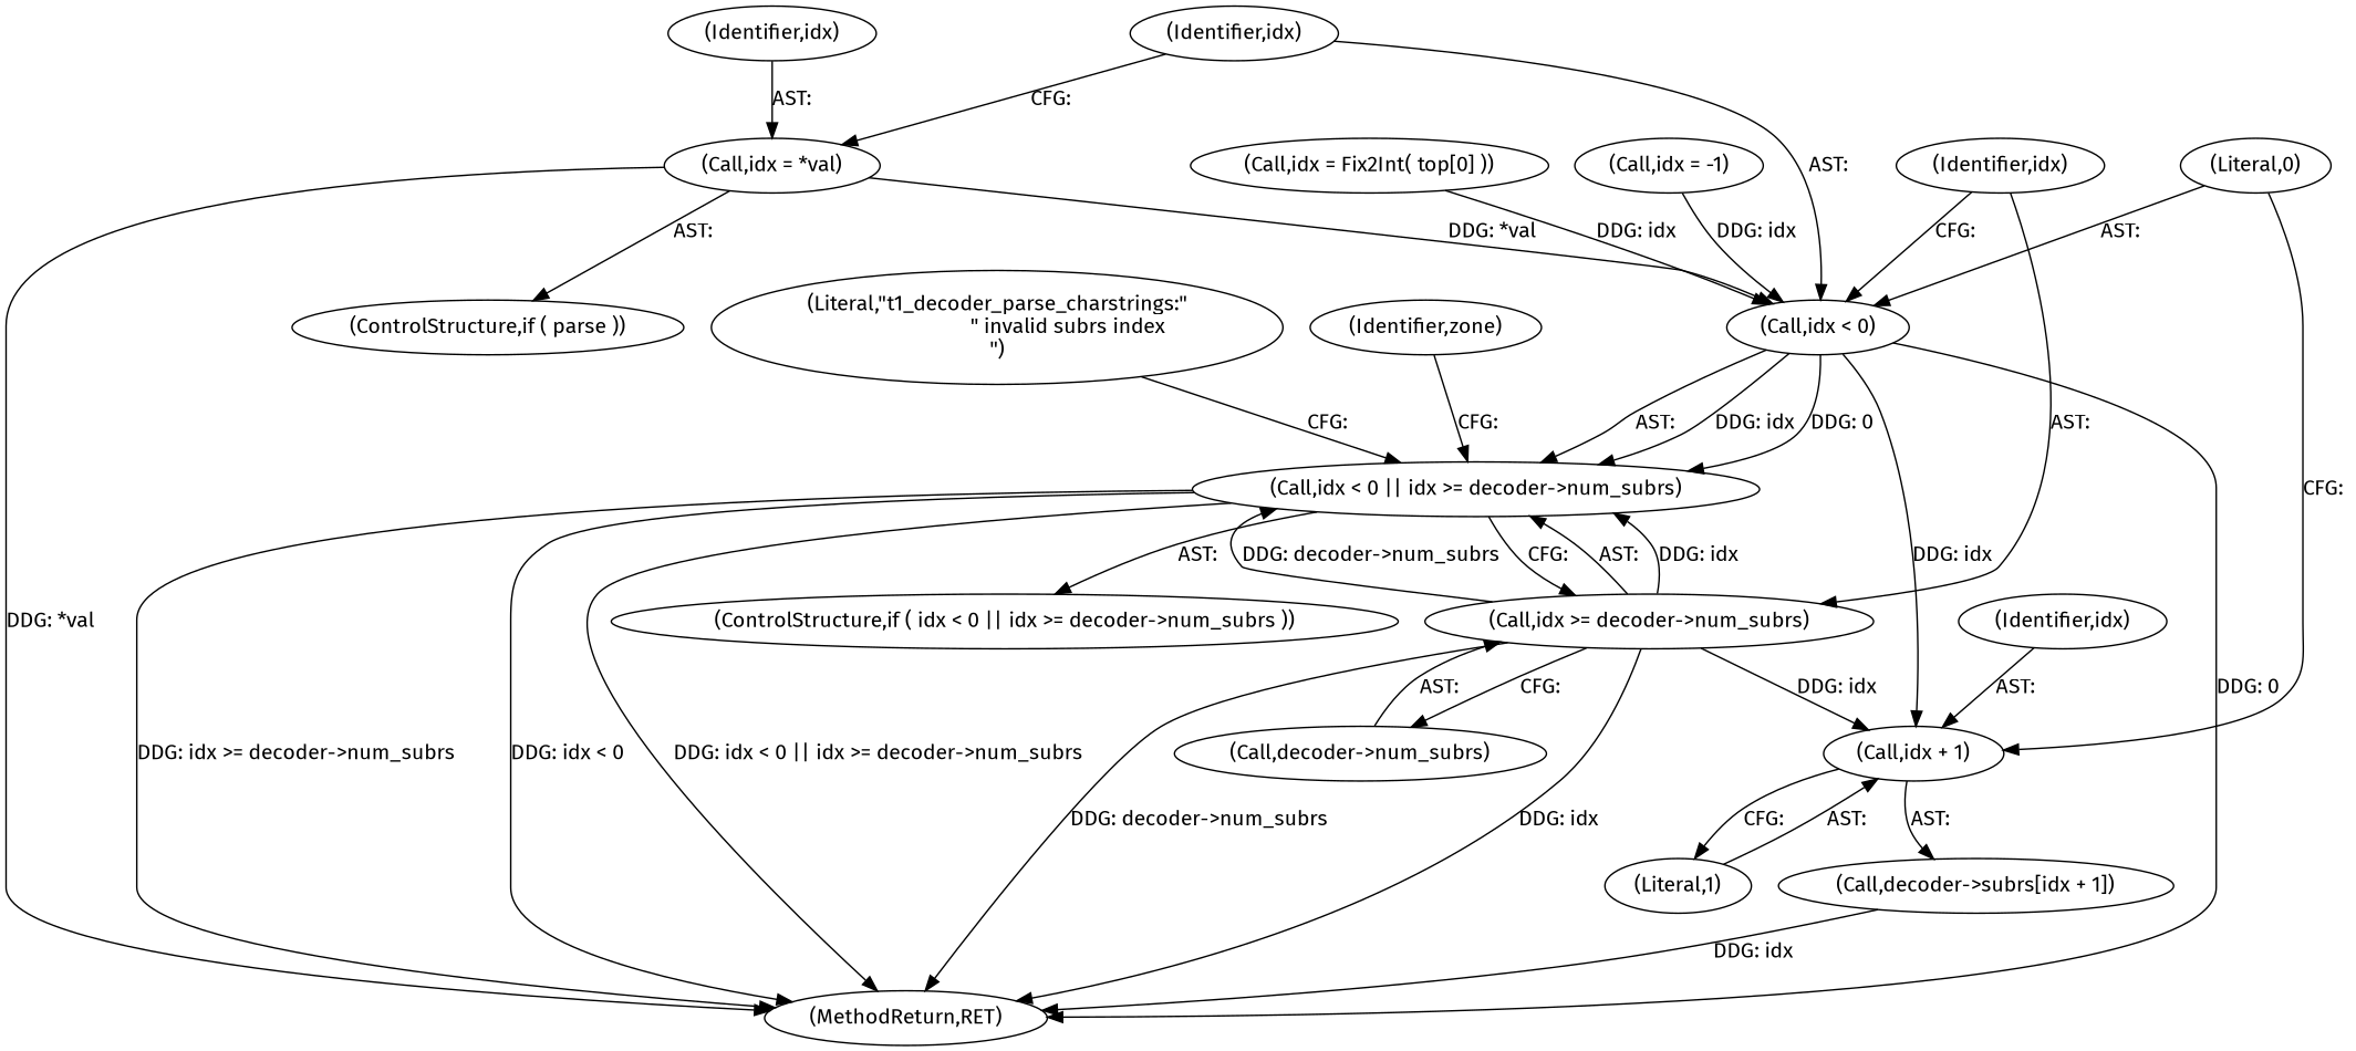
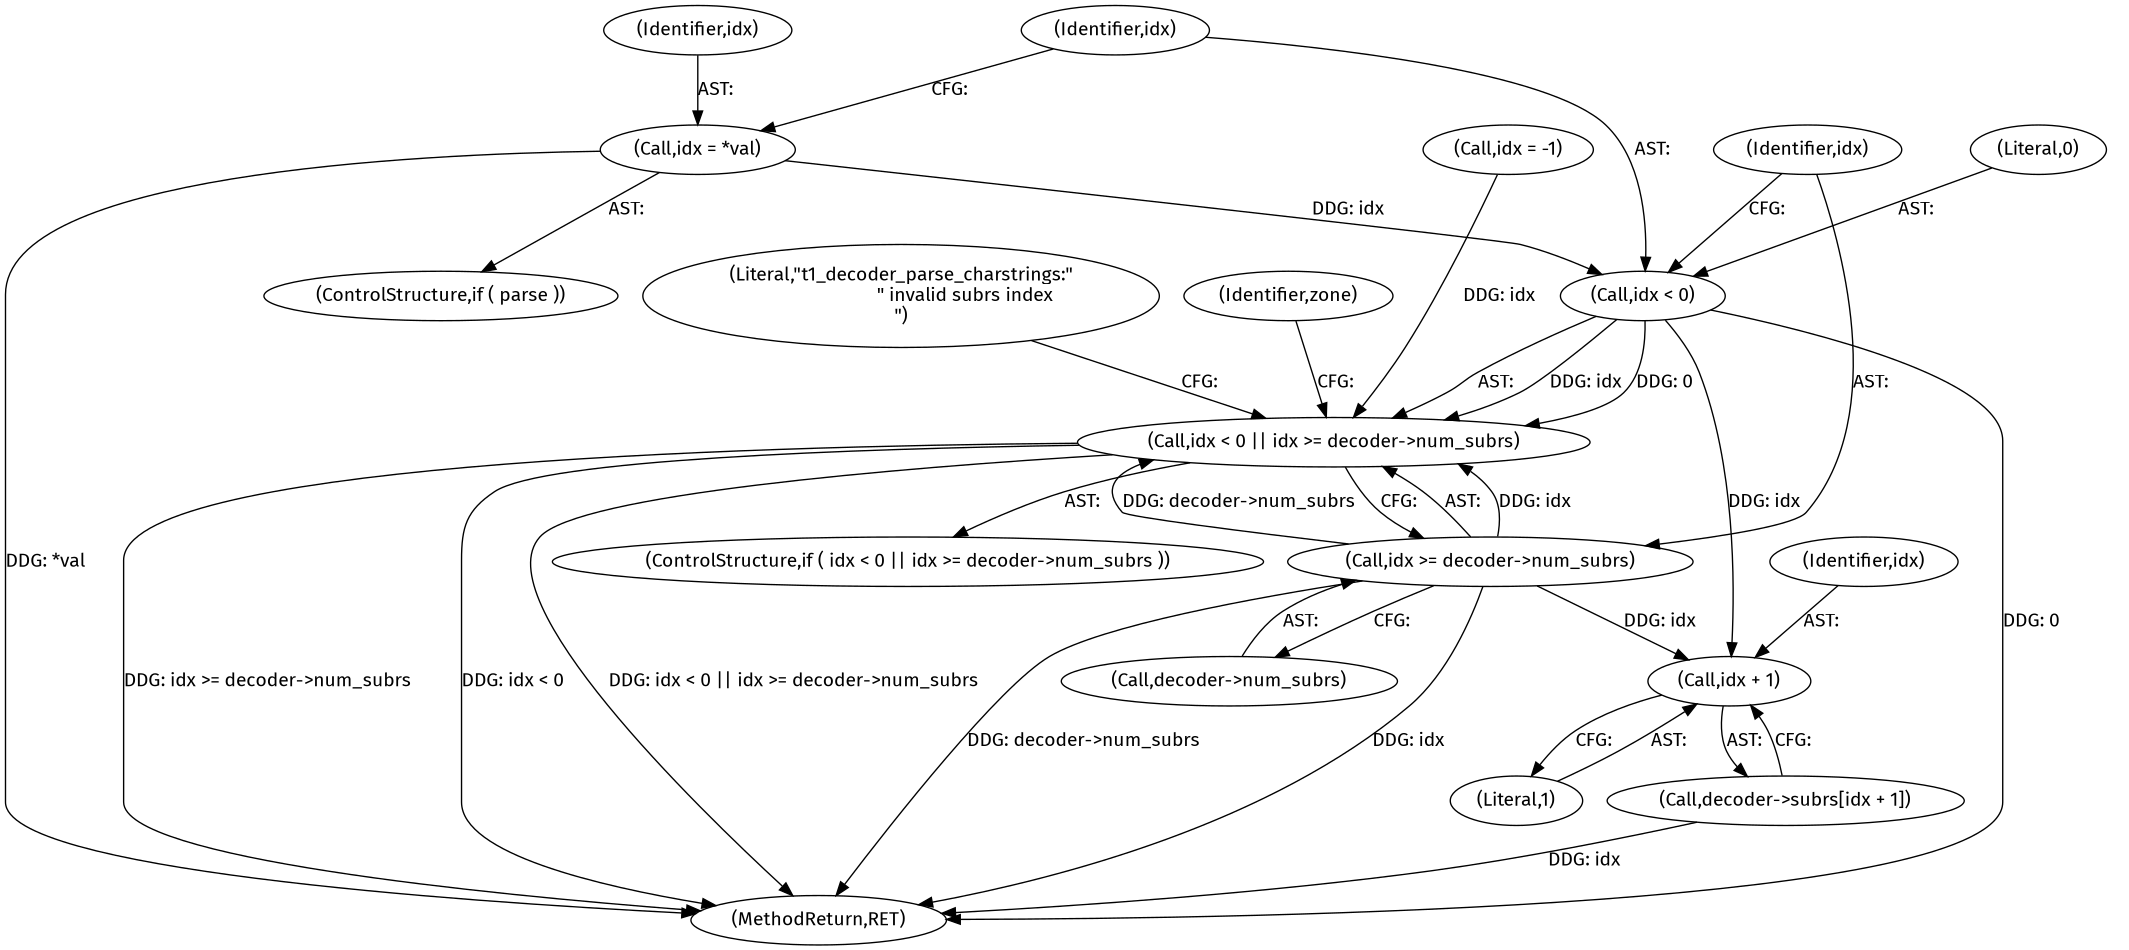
  digraph {
    fontname="Fira Sans"
    node [fontname="Fira Sans"]
    edge [fontname="Fira Sans"]
    n1 [label="(Call,idx = *val)"]
    n2 [label="(Call,idx < 0)"]
    n3 [label="(MethodReturn,RET)"]
    n4 [label="(ControlStructure,if ( parse ))"]
    n5 [label="(Call,idx < 0 || idx >= decoder->num_subrs)"]
    n6 [label="(Call,idx + 1)"]
    n7 [label="(Call,idx >= decoder->num_subrs)"]
    n8 [label="(ControlStructure,if ( idx < 0 || idx >= decoder->num_subrs ))"]
    n9 [label="(Call,decoder->num_subrs)"]
    n10 [label="(Call,decoder->subrs[idx + 1])"]
    n11 [label="(Literal,1)"]
    n12 [label="(Literal,0)"]
    n13 [label="(Literal,\"t1_decoder_parse_charstrings:\"\n                         \" invalid subrs index\n\")"]
    n14 [label="(Identifier,idx)"]
    n15 [label="(Call,idx = -1)"]
-   n16 [label="(Call,idx = Fix2Int( top[0] ))"]
    n17 [label="(Identifier,idx)"]
    n18 [label="(Identifier,idx)"]
    n19 [label="(Identifier,idx)"]
    n20 [label="(Identifier,zone)"]
-   n1 -> n2 [label="DDG: *val"]
+   n1 -> n2 [label="DDG: idx"]
    n1 -> n3 [label="DDG: *val"]
    n1 -> n4 [label="AST: "]
    n2 -> n3 [label="DDG: 0"]
    n2 -> n5 [label="AST: "]
    n2 -> n5 [label="DDG: idx"]
    n2 -> n5 [label="DDG: 0"]
    n2 -> n6 [label="DDG: idx"]
    n5 -> n3 [label="DDG: idx >= decoder->num_subrs"]
    n5 -> n3 [label="DDG: idx < 0"]
    n5 -> n3 [label="DDG: idx < 0 || idx >= decoder->num_subrs"]
    n5 -> n7 [label="CFG: "]
    n5 -> n8 [label="AST: "]
    n6 -> n10 [label="AST: "]
    n6 -> n11 [label="CFG: "]
    n7 -> n3 [label="DDG: decoder->num_subrs"]
    n7 -> n3 [label="DDG: idx"]
    n7 -> n5 [label="AST: "]
    n7 -> n5 [label="DDG: idx"]
    n7 -> n5 [label="DDG: decoder->num_subrs"]
    n7 -> n6 [label="DDG: idx"]
    n7 -> n9 [label="CFG: "]
    n9 -> n7 [label="AST: "]
    n10 -> n3 [label="DDG: idx"]
-   n12 -> n6 [label="CFG: "]
+   n10 -> n6 [label="CFG: "]
    n11 -> n6 [label="AST: "]
    n12 -> n2 [label="AST: "]
    n13 -> n5 [label="CFG: "]
    n14 -> n1 [label="CFG: "]
    n14 -> n2 [label="AST: "]
-   n15 -> n2 [label="DDG: idx"]
-   n16 -> n2 [label="DDG: idx"]
+   n15 -> n5 [label="DDG: idx"]
    n17 -> n2 [label="CFG: "]
    n17 -> n7 [label="AST: "]
    n18 -> n6 [label="AST: "]
    n19 -> n1 [label="AST: "]
    n20 -> n5 [label="CFG: "]
  }
